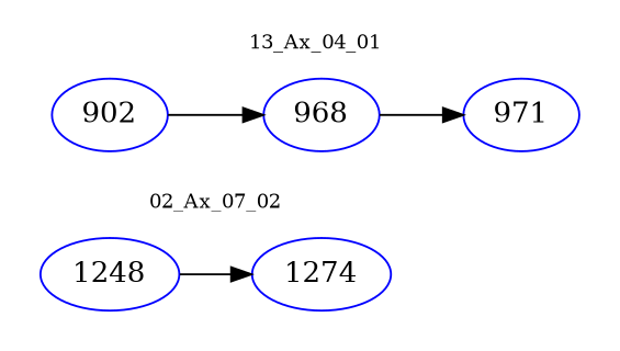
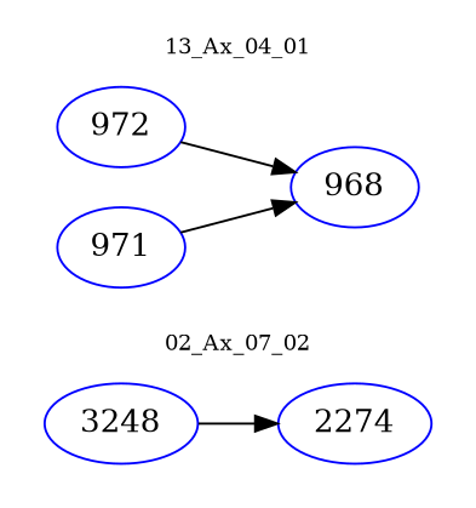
  digraph {
    rankdir=LR
    node [color=blue]
    edge [color=black]
-   n1 [label=1248]
-   n2 [label=1274]
-   n3 [label=902]
+   n1 [label=3248]
+   n2 [label=2274]
+   n3 [label=972]
    n4 [label=968]
    n5 [label=971]
    subgraph cluster_1 {
      color=white
      fontsize=10
      label="02_Ax_07_02"
      n1
      n2
    }
    subgraph cluster_2 {
      color=white
      fontsize=10
      label="13_Ax_04_01"
      n3
      n4
      n5
    }
    n1 -> n2
    n3 -> n4
-   n4 -> n5
+   n5 -> n4
  }
